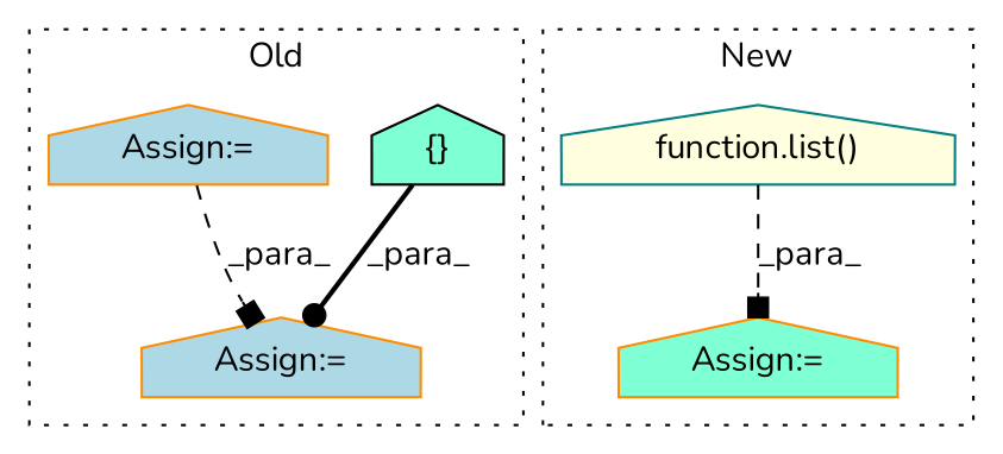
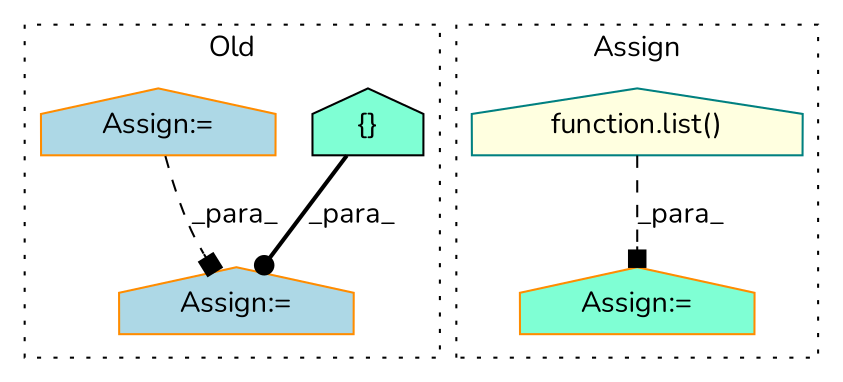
  digraph {
    fontname=Nunito
    node [a=68 l=3 shape=house style=filled fillcolor=aquamarine color=darkorange fontname=Nunito]
    edge [style=dashed arrowhead=box fontname=Nunito]
    n1 [a=59 l="1,0" label="{}" s="6258,6263" color=black]
    n2 [label="Assign:=" s=6575 fillcolor=lightblue]
    n3 [label="Assign:=" s=6298 fillcolor=lightblue]
    n4 [a=75 l="5,1" label="function.list()" s="6493,6501" fillcolor=lightyellow color=teal]
    n5 [label="Assign:=" s=6490]
    subgraph cluster_1 {
      label=Old
      style=dotted
      n1
      n2
      n3
    }
    subgraph cluster_2 {
-     label=New
+     label=Assign
      style=dotted
      n4
      n5
    }
    n1 -> n2 [label=_para_ style=bold arrowhead=dot]
    n3 -> n2 [label=_para_]
    n4 -> n5 [label=_para_]
  }
